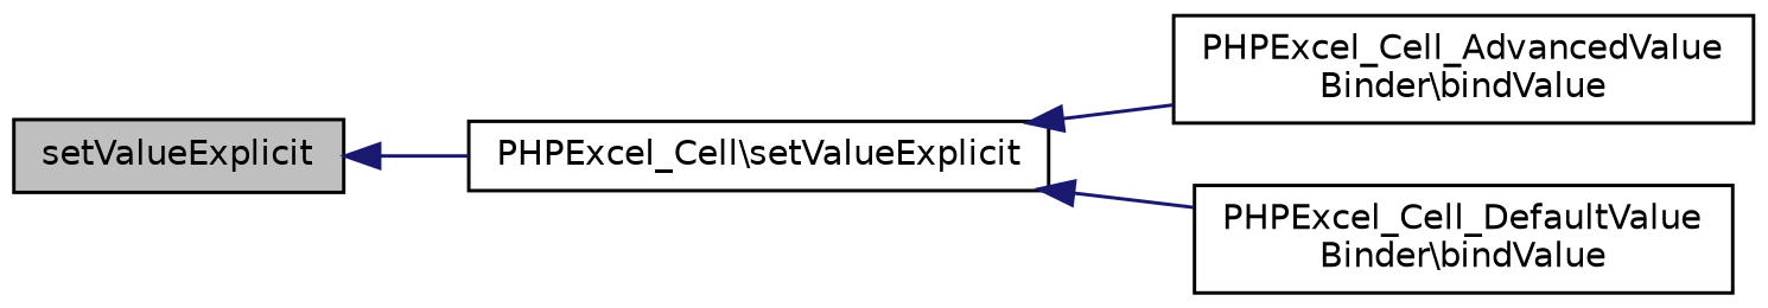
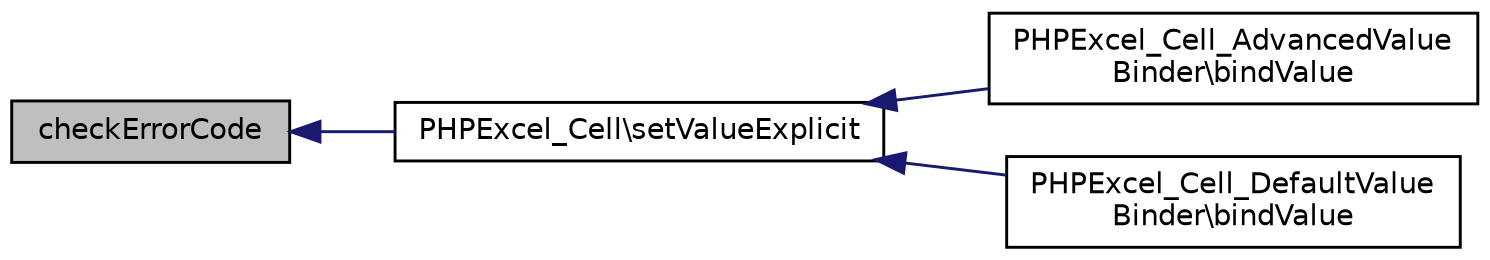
  digraph {
    rankdir=LR
    node [color=black fillcolor=white fontname=Helvetica fontsize=10 shape=record style=filled]
    edge [color=midnightblue dir=back fontname=Helvetica fontsize=10 labelfontname=Helvetica labelfontsize=10 style=solid]
-   n1 [fillcolor=grey75 fontcolor=black height=0.2 label=setValueExplicit width=0.4]
+   n1 [fillcolor=grey75 fontcolor=black height=0.2 label=checkErrorCode width=0.4]
    n2 [height=0.2 label="PHPExcel_Cell\\setValueExplicit" width=0.4]
    n3 [height=0.2 label="PHPExcel_Cell_AdvancedValue\lBinder\\bindValue" width=0.4]
    n4 [height=0.2 label="PHPExcel_Cell_DefaultValue\lBinder\\bindValue" width=0.4]
    n1 -> n2
    n2 -> n3
    n2 -> n4
  }
